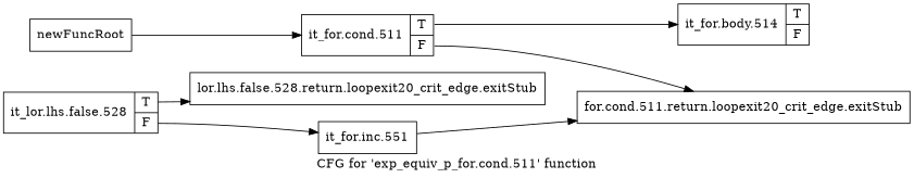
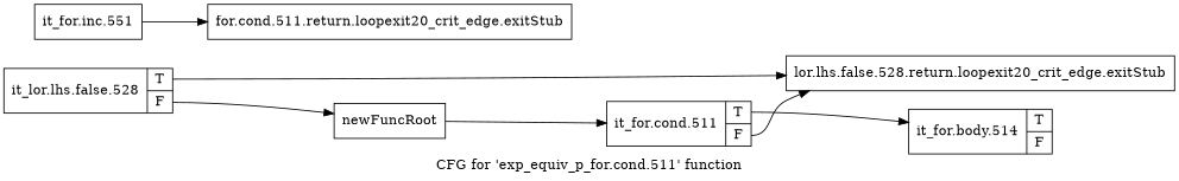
  digraph {
    label="CFG for 'exp_equiv_p_for.cond.511' function"
    rankdir=LR
    node [shape=record]
    edge [tailport=s1]
    n1 [label="{newFuncRoot}"]
    n2 [label="{it_for.cond.511|{<s0>T|<s1>F}}"]
    n3 [label="{for.cond.511.return.loopexit20_crit_edge.exitStub}"]
    n4 [label="{it_for.body.514|{<s0>T|<s1>F}}"]
    n5 [label="{lor.lhs.false.528.return.loopexit20_crit_edge.exitStub}"]
    n6 [label="{it_lor.lhs.false.528|{<s0>T|<s1>F}}"]
    n7 [label="{it_for.inc.551}"]
    n1 -> n2
-   n2 -> n3
+   n2 -> n5
    n2 -> n4 [tailport=s0]
    n6 -> n5 [tailport=s0]
-   n6 -> n7
+   n6 -> n1
    n7 -> n3
  }
